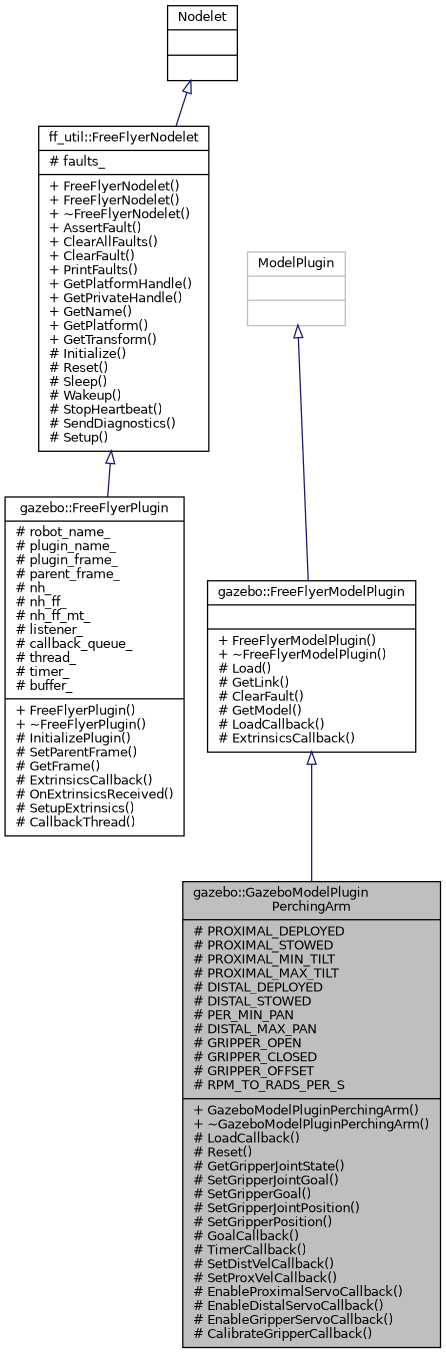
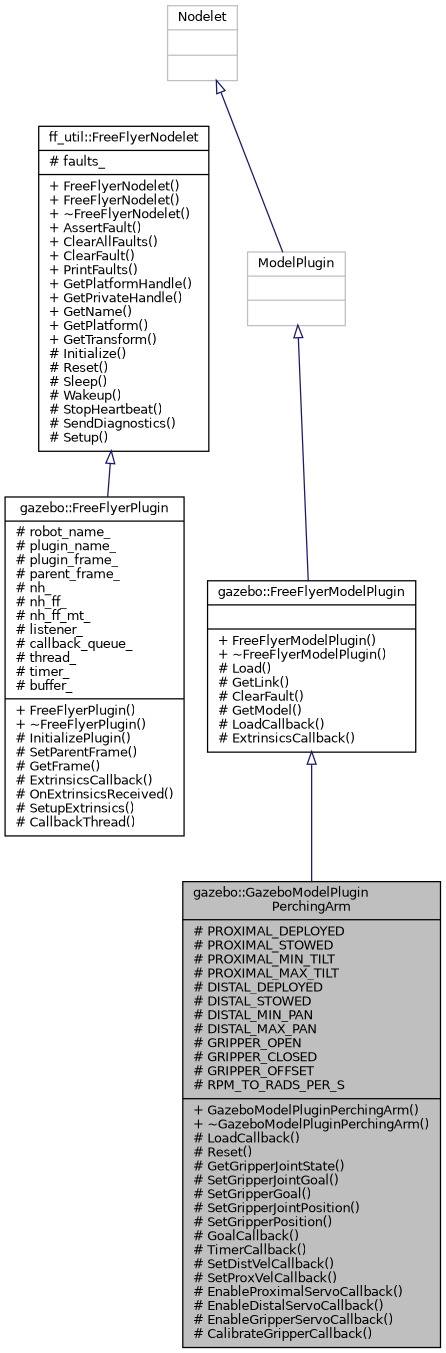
  digraph {
    node [color=black fillcolor=white fontname=Helvetica fontsize=10 shape=record style=filled]
    edge [arrowtail=onormal color=midnightblue dir=back fontname=Helvetica fontsize=10 labelfontname=Helvetica labelfontsize=10 style=solid]
-   n1 [fillcolor=grey75 fontcolor=black height=0.2 label="{gazebo::GazeboModelPlugin\lPerchingArm\n|# PROXIMAL_DEPLOYED\l# PROXIMAL_STOWED\l# PROXIMAL_MIN_TILT\l# PROXIMAL_MAX_TILT\l# DISTAL_DEPLOYED\l# DISTAL_STOWED\l# PER_MIN_PAN\l# DISTAL_MAX_PAN\l# GRIPPER_OPEN\l# GRIPPER_CLOSED\l# GRIPPER_OFFSET\l# RPM_TO_RADS_PER_S\l|+ GazeboModelPluginPerchingArm()\l+ ~GazeboModelPluginPerchingArm()\l# LoadCallback()\l# Reset()\l# GetGripperJointState()\l# SetGripperJointGoal()\l# SetGripperGoal()\l# SetGripperJointPosition()\l# SetGripperPosition()\l# GoalCallback()\l# TimerCallback()\l# SetDistVelCallback()\l# SetProxVelCallback()\l# EnableProximalServoCallback()\l# EnableDistalServoCallback()\l# EnableGripperServoCallback()\l# CalibrateGripperCallback()\l}" width=0.4]
+   n1 [fillcolor=grey75 fontcolor=black height=0.2 label="{gazebo::GazeboModelPlugin\lPerchingArm\n|# PROXIMAL_DEPLOYED\l# PROXIMAL_STOWED\l# PROXIMAL_MIN_TILT\l# PROXIMAL_MAX_TILT\l# DISTAL_DEPLOYED\l# DISTAL_STOWED\l# DISTAL_MIN_PAN\l# DISTAL_MAX_PAN\l# GRIPPER_OPEN\l# GRIPPER_CLOSED\l# GRIPPER_OFFSET\l# RPM_TO_RADS_PER_S\l|+ GazeboModelPluginPerchingArm()\l+ ~GazeboModelPluginPerchingArm()\l# LoadCallback()\l# Reset()\l# GetGripperJointState()\l# SetGripperJointGoal()\l# SetGripperGoal()\l# SetGripperJointPosition()\l# SetGripperPosition()\l# GoalCallback()\l# TimerCallback()\l# SetDistVelCallback()\l# SetProxVelCallback()\l# EnableProximalServoCallback()\l# EnableDistalServoCallback()\l# EnableGripperServoCallback()\l# CalibrateGripperCallback()\l}" width=0.4]
    n2 [height=0.2 label="{gazebo::FreeFlyerModelPlugin\n||+ FreeFlyerModelPlugin()\l+ ~FreeFlyerModelPlugin()\l# Load()\l# GetLink()\l# ClearFault()\l# GetModel()\l# LoadCallback()\l# ExtrinsicsCallback()\l}" width=0.4]
    n3 [height=0.2 label="{gazebo::FreeFlyerPlugin\n|# robot_name_\l# plugin_name_\l# plugin_frame_\l# parent_frame_\l# nh_\l# nh_ff_\l# nh_ff_mt_\l# listener_\l# callback_queue_\l# thread_\l# timer_\l# buffer_\l|+ FreeFlyerPlugin()\l+ ~FreeFlyerPlugin()\l# InitializePlugin()\l# SetParentFrame()\l# GetFrame()\l# ExtrinsicsCallback()\l# OnExtrinsicsReceived()\l# SetupExtrinsics()\l# CallbackThread()\l}" width=0.4]
    n4 [height=0.2 label="{ff_util::FreeFlyerNodelet\n|# faults_\l|+ FreeFlyerNodelet()\l+ FreeFlyerNodelet()\l+ ~FreeFlyerNodelet()\l+ AssertFault()\l+ ClearAllFaults()\l+ ClearFault()\l+ PrintFaults()\l+ GetPlatformHandle()\l+ GetPrivateHandle()\l+ GetName()\l+ GetPlatform()\l+ GetTransform()\l# Initialize()\l# Reset()\l# Sleep()\l# Wakeup()\l# StopHeartbeat()\l# SendDiagnostics()\l# Setup()\l}" width=0.4]
-   n5 [height=0.2 label="{Nodelet\n||}" width=0.4]
+   n5 [color=grey75 height=0.2 label="{Nodelet\n||}" width=0.4]
    n6 [color=grey75 height=0.2 label="{ModelPlugin\n||}" width=0.4]
    n2 -> n1
    n4 -> n3
-   n5 -> n4
+   n5 -> n6
    n6 -> n2
  }
